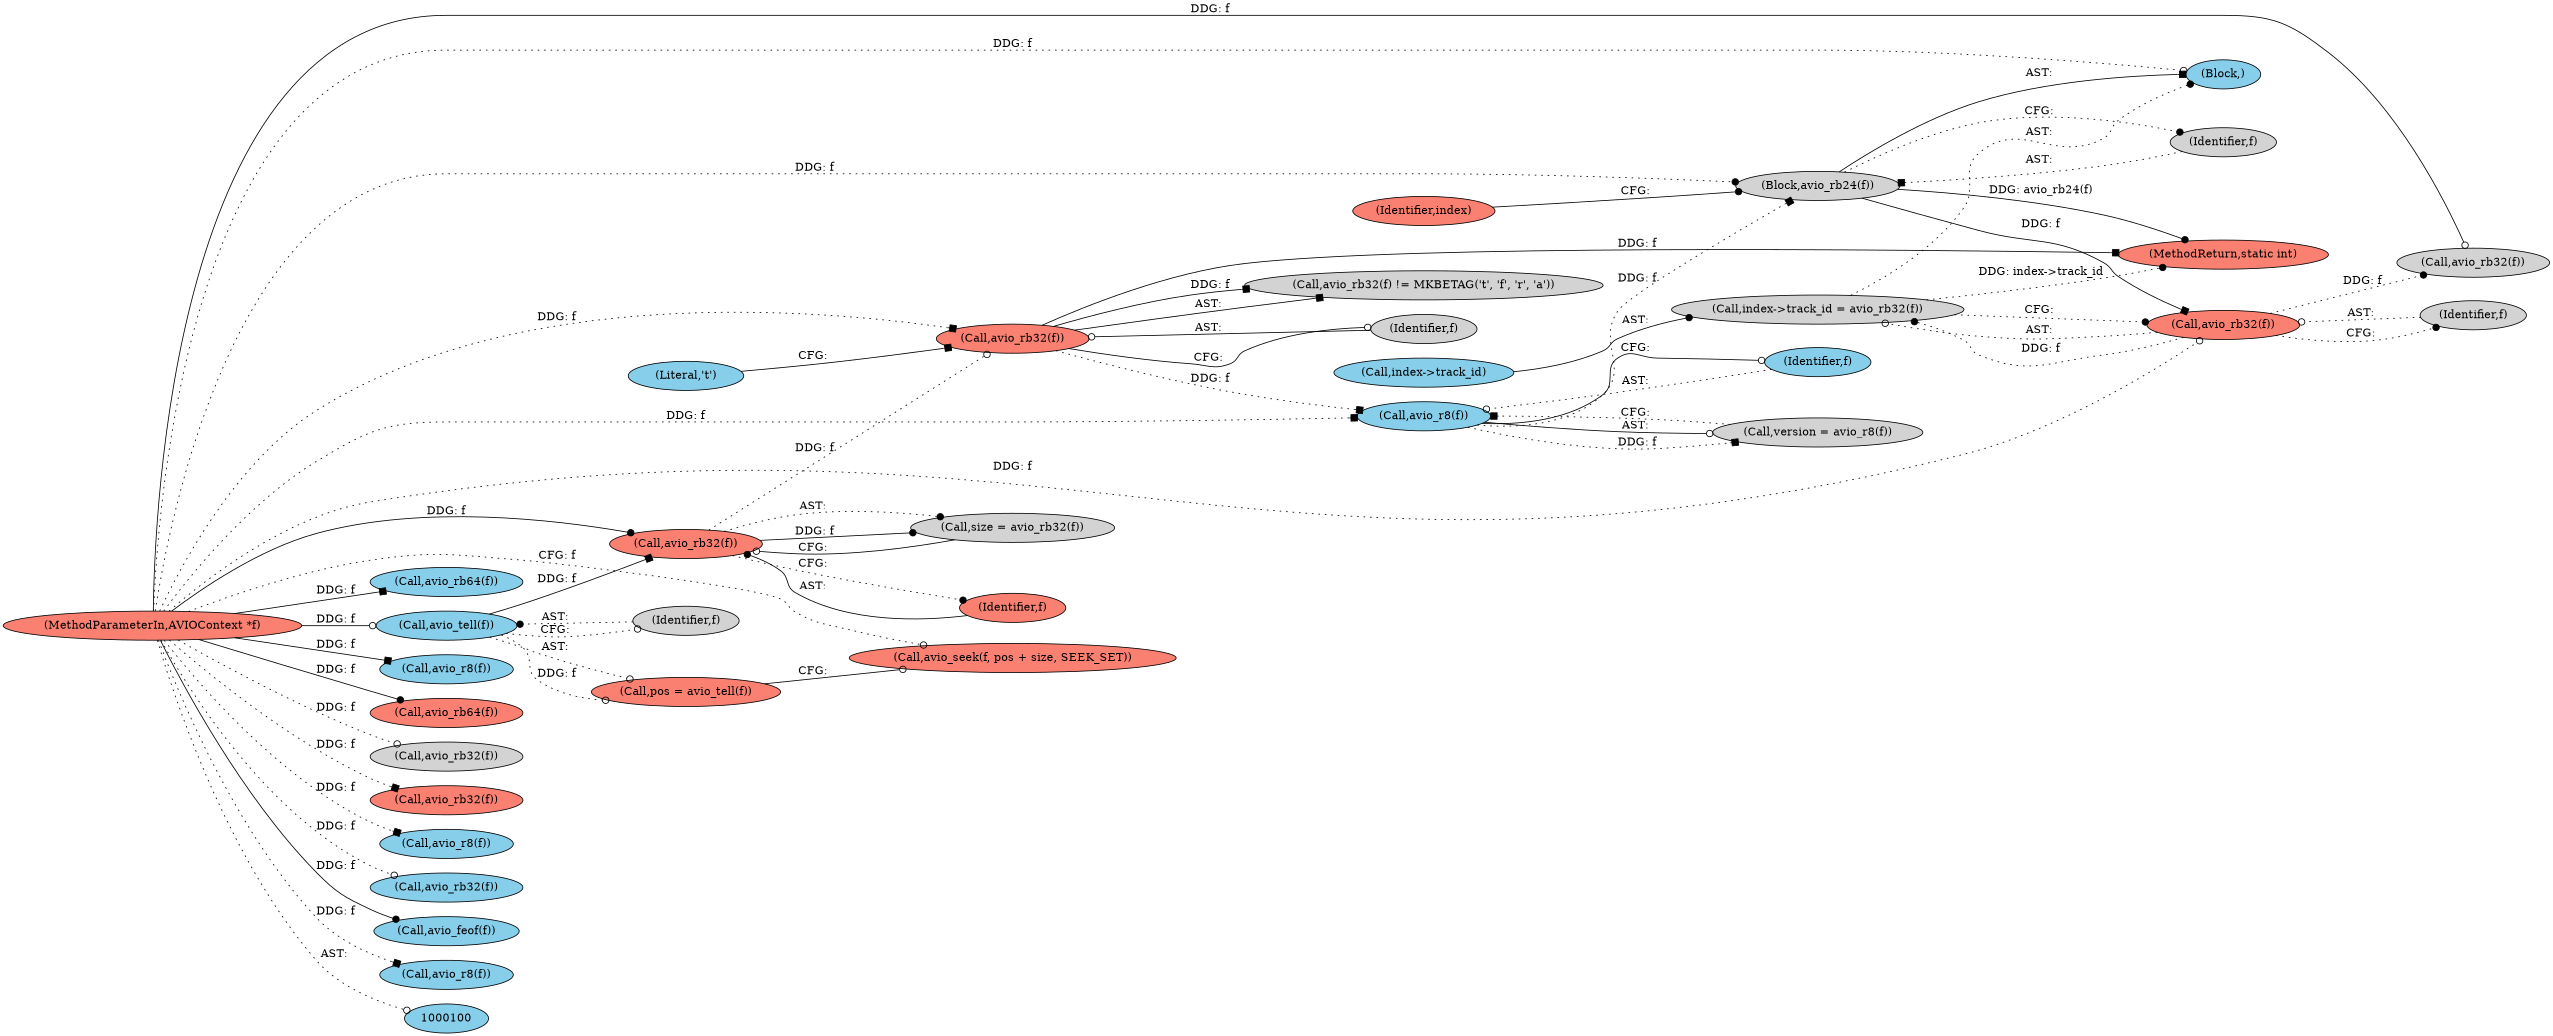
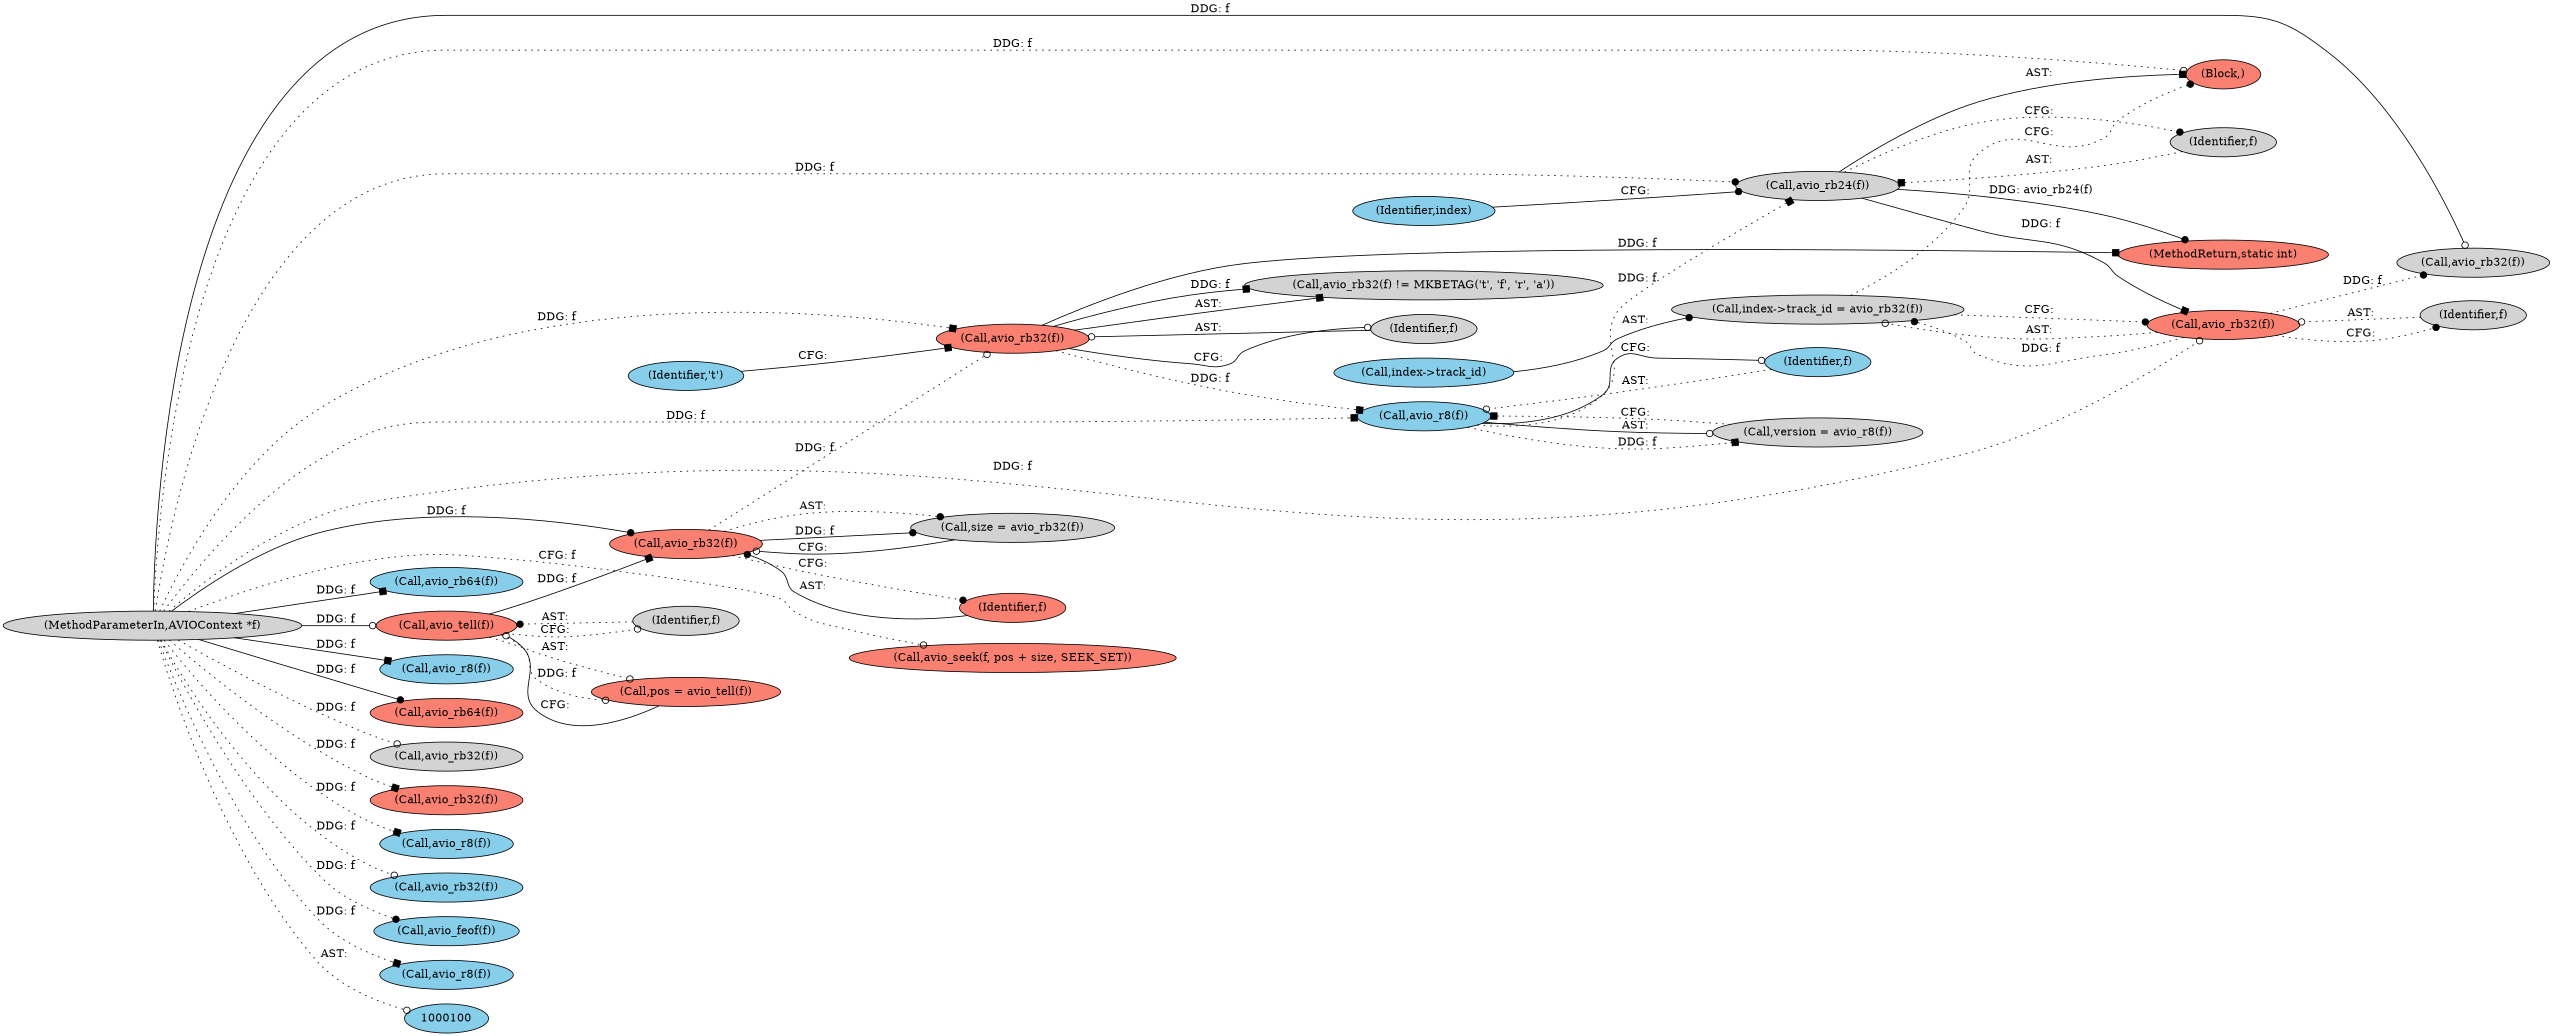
  digraph {
    rankdir=LR
    node [fillcolor=skyblue style=filled]
    edge [arrowhead=odot style=dotted]
    n1 [fillcolor=lightgrey label="(Call,index->track_id = avio_rb32(f))"]
    n2 [fillcolor=salmon label="(Call,avio_rb32(f))"]
    n3 [fillcolor=salmon label="(MethodReturn,static int)"]
-   n4 [label="(Block,)"]
+   n4 [fillcolor=salmon label="(Block,)"]
    n5 [fillcolor=lightgrey label="(Call,avio_rb32(f))"]
    n6 [fillcolor=lightgrey label="(Identifier,f)"]
-   n7 [fillcolor=lightgrey label="(Block,avio_rb24(f))"]
+   n7 [fillcolor=lightgrey label="(Call,avio_rb24(f))"]
    n8 [fillcolor=lightgrey label="(Identifier,f)"]
    n9 [label="(Call,avio_r8(f))"]
    n10 [label="(Identifier,f)"]
    n11 [fillcolor=lightgrey label="(Call,version = avio_r8(f))"]
    n12 [fillcolor=salmon label="(Call,avio_rb32(f))"]
    n13 [fillcolor=lightgrey label="(Call,avio_rb32(f) != MKBETAG('t', 'f', 'r', 'a'))"]
    n14 [fillcolor=lightgrey label="(Identifier,f)"]
    n15 [fillcolor=salmon label="(Call,avio_rb32(f))"]
    n16 [fillcolor=lightgrey label="(Call,size = avio_rb32(f))"]
    n17 [fillcolor=salmon label="(Identifier,f)"]
-   n18 [label="(Call,avio_tell(f))"]
+   n18 [fillcolor=salmon label="(Call,avio_tell(f))"]
    n19 [fillcolor=lightgrey label="(Identifier,f)"]
    n20 [fillcolor=salmon label="(Call,pos = avio_tell(f))"]
-   n21 [fillcolor=salmon label="(MethodParameterIn,AVIOContext *f)"]
+   n21 [fillcolor=lightgrey label="(MethodParameterIn,AVIOContext *f)"]
    n22 [label="(Call,avio_rb64(f))"]
    n23 [fillcolor=salmon label="(Call,avio_seek(f, pos + size, SEEK_SET))"]
    n24 [label="(Call,avio_r8(f))"]
    n25 [fillcolor=salmon label="(Call,avio_rb64(f))"]
    n26 [fillcolor=lightgrey label="(Call,avio_rb32(f))"]
    n27 [fillcolor=salmon label="(Call,avio_rb32(f))"]
    n28 [label="(Call,avio_r8(f))"]
    n29 [label="(Call,avio_rb32(f))"]
    n30 [label="(Call,avio_feof(f))"]
    n31 [label="(Call,avio_r8(f))"]
    1000100
-   n33 [fillcolor=salmon label="(Identifier,index)"]
-   n34 [label="(Literal,'t')"]
+   n33 [label="(Identifier,index)"]
+   n34 [label="(Identifier,'t')"]
    n35 [label="(Call,index->track_id)"]
    n1 -> n2 [arrowhead=dot label="CFG: "]
-   n1 -> n3 [arrowhead=dot label="DDG: index->track_id"]
-   n1 -> n4 [arrowhead=dot label="AST: "]
+   n1 -> n4 [arrowhead=dot label="CFG: "]
    n2 -> n1 [label="AST: "]
    n2 -> n1 [arrowhead=dot label="DDG: f"]
    n2 -> n5 [arrowhead=dot label="DDG: f"]
    n2 -> n6 [arrowhead=dot label="CFG: "]
    n6 -> n2 [label="AST: "]
    n7 -> n2 [arrowhead=box label="DDG: f" style=solid]
    n7 -> n3 [arrowhead=dot label="DDG: avio_rb24(f)" style=solid]
    n7 -> n4 [arrowhead=box label="AST: " style=solid]
    n7 -> n8 [arrowhead=dot label="CFG: "]
    n8 -> n7 [arrowhead=box label="AST: "]
    n9 -> n7 [arrowhead=box label="DDG: f"]
    n9 -> n10 [label="CFG: " style=solid]
    n9 -> n11 [label="AST: " style=solid]
    n9 -> n11 [arrowhead=box label="DDG: f"]
    n10 -> n9 [label="AST: "]
    n11 -> n9 [arrowhead=box label="CFG: "]
    n12 -> n3 [arrowhead=box label="DDG: f" style=solid]
    n12 -> n9 [arrowhead=box label="DDG: f"]
    n12 -> n13 [arrowhead=box label="AST: " style=solid]
    n12 -> n13 [arrowhead=box label="DDG: f" style=solid]
    n12 -> n14 [label="CFG: " style=solid]
    n14 -> n12 [label="AST: " style=solid]
    n15 -> n12 [label="DDG: f"]
    n15 -> n16 [arrowhead=dot label="AST: "]
    n15 -> n16 [arrowhead=dot label="DDG: f" style=solid]
    n15 -> n17 [arrowhead=dot label="CFG: "]
    n16 -> n15 [label="CFG: " style=solid]
    n17 -> n15 [arrowhead=dot label="AST: " style=solid]
    n18 -> n15 [arrowhead=box label="DDG: f" style=solid]
    n18 -> n19 [label="CFG: "]
    n18 -> n20 [label="AST: "]
    n18 -> n20 [label="DDG: f"]
    n19 -> n18 [arrowhead=dot label="AST: "]
-   n20 -> n23 [label="CFG: " style=solid]
+   n20 -> n18 [label="CFG: " style=solid]
    n21 -> n2 [label="DDG: f"]
    n21 -> n4 [label="DDG: f"]
    n21 -> n5 [label="DDG: f" style=solid]
    n21 -> n7 [arrowhead=dot label="DDG: f"]
    n21 -> n9 [arrowhead=box label="DDG: f"]
    n21 -> n12 [arrowhead=box label="DDG: f"]
    n21 -> n15 [arrowhead=dot label="DDG: f" style=solid]
    n21 -> n18 [label="DDG: f" style=solid]
    n21 -> n22 [arrowhead=box label="DDG: f" style=solid]
    n21 -> n23 [label="CFG: f"]
    n21 -> n24 [arrowhead=box label="DDG: f" style=solid]
    n21 -> n25 [arrowhead=dot label="DDG: f" style=solid]
    n21 -> n26 [label="DDG: f"]
    n21 -> n27 [arrowhead=box label="DDG: f"]
    n21 -> n28 [arrowhead=box label="DDG: f"]
    n21 -> n29 [label="DDG: f"]
-   n21 -> n30 [arrowhead=dot label="DDG: f" style=solid]
+   n21 -> n30 [arrowhead=dot label="DDG: f"]
    n21 -> n31 [arrowhead=box label="DDG: f"]
    n21 -> 1000100 [label="AST: "]
    n33 -> n7 [arrowhead=dot label="CFG: " style=solid]
    n34 -> n12 [arrowhead=box label="CFG: " style=solid]
    n35 -> n1 [arrowhead=dot label="AST: " style=solid]
  }
